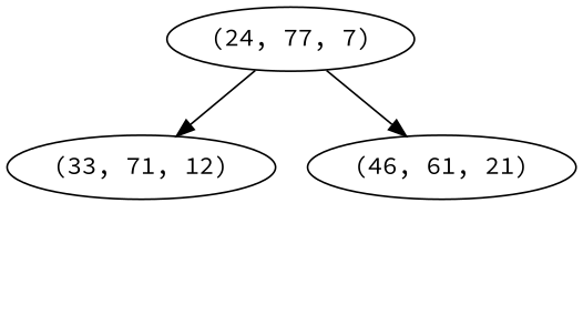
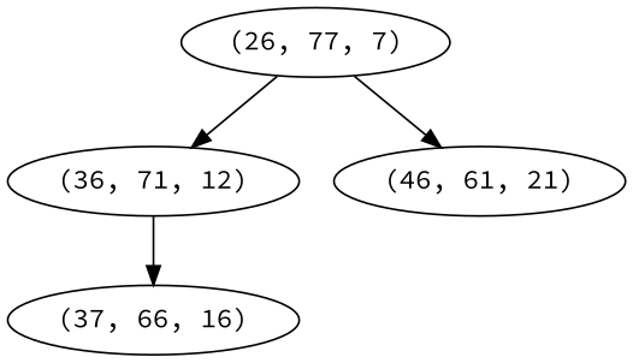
  digraph {
    fontname="Source Code Pro"
    node [fontname="Source Code Pro"]
    edge [fontname="Source Code Pro"]
-   "(24, 77, 7)"
-   "(33, 71, 12)"
+   "(24, 77, 7)" [label="(26, 77, 7)"]
+   "(33, 71, 12)" [label="(36, 71, 12)"]
    "(46, 61, 21)"
+   "(37, 66, 16)"
    "(24, 77, 7)" -> "(33, 71, 12)"
    "(24, 77, 7)" -> "(46, 61, 21)"
+   "(33, 71, 12)" -> "(37, 66, 16)"
  }
